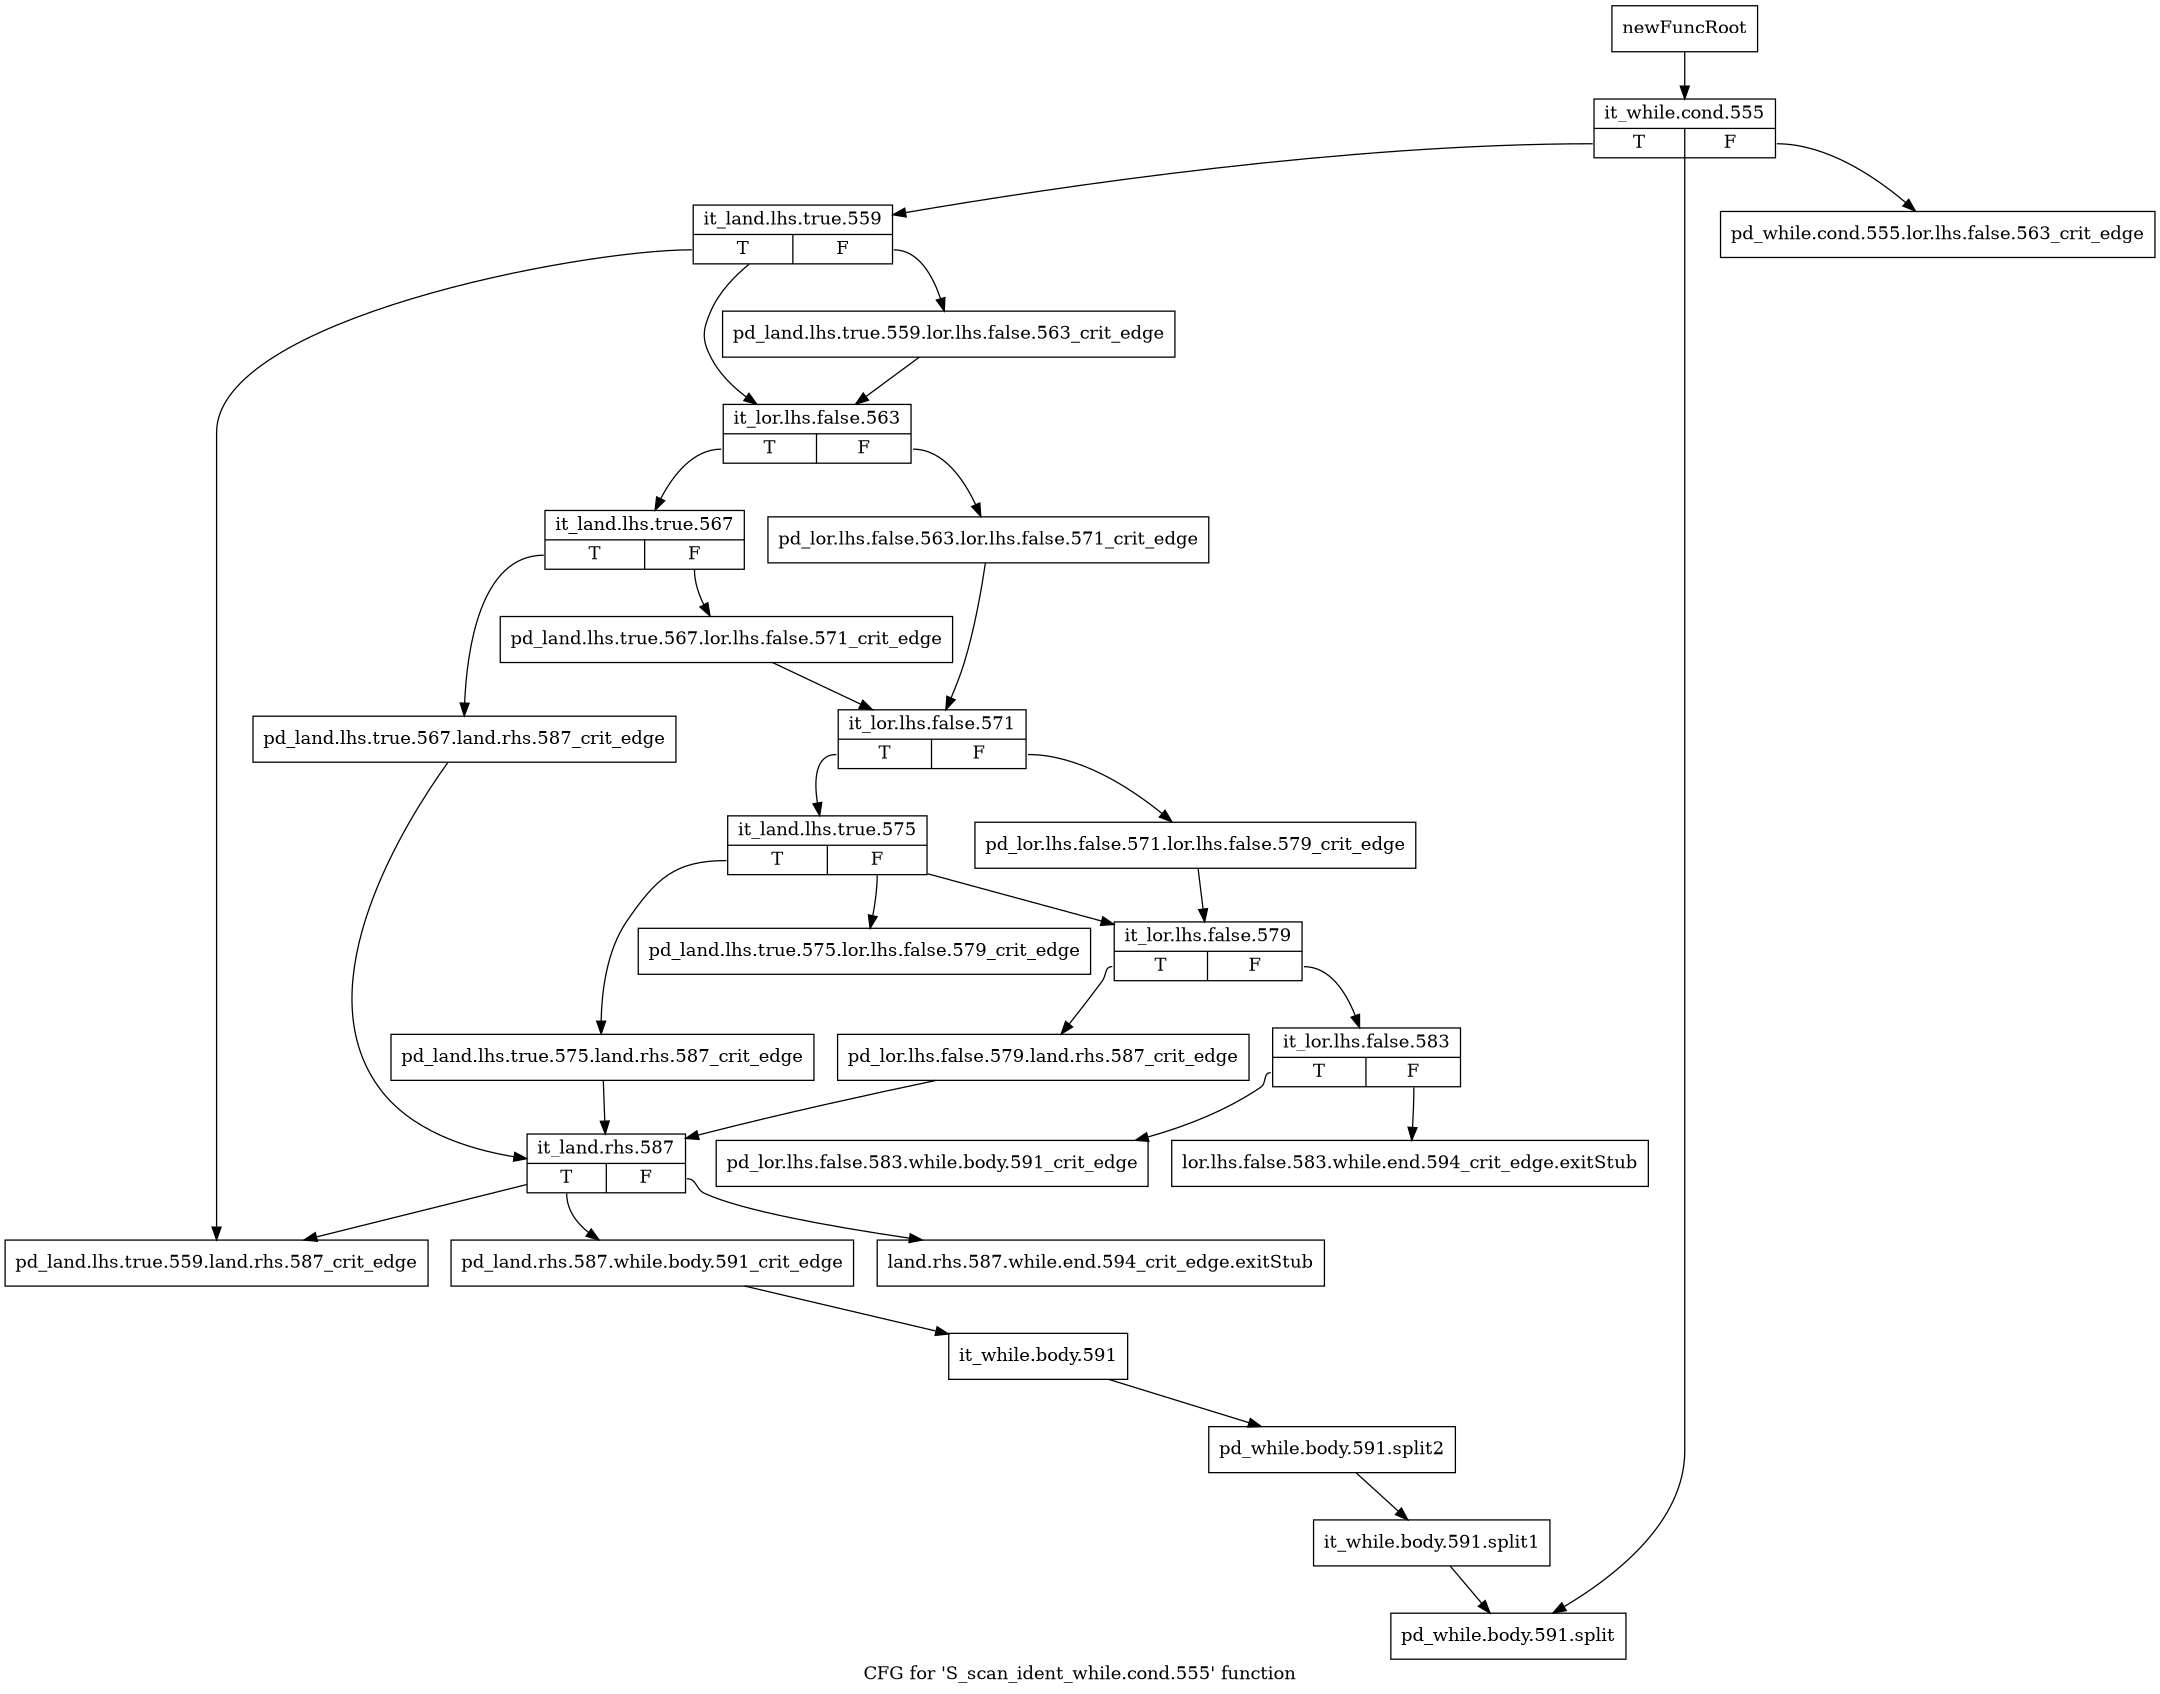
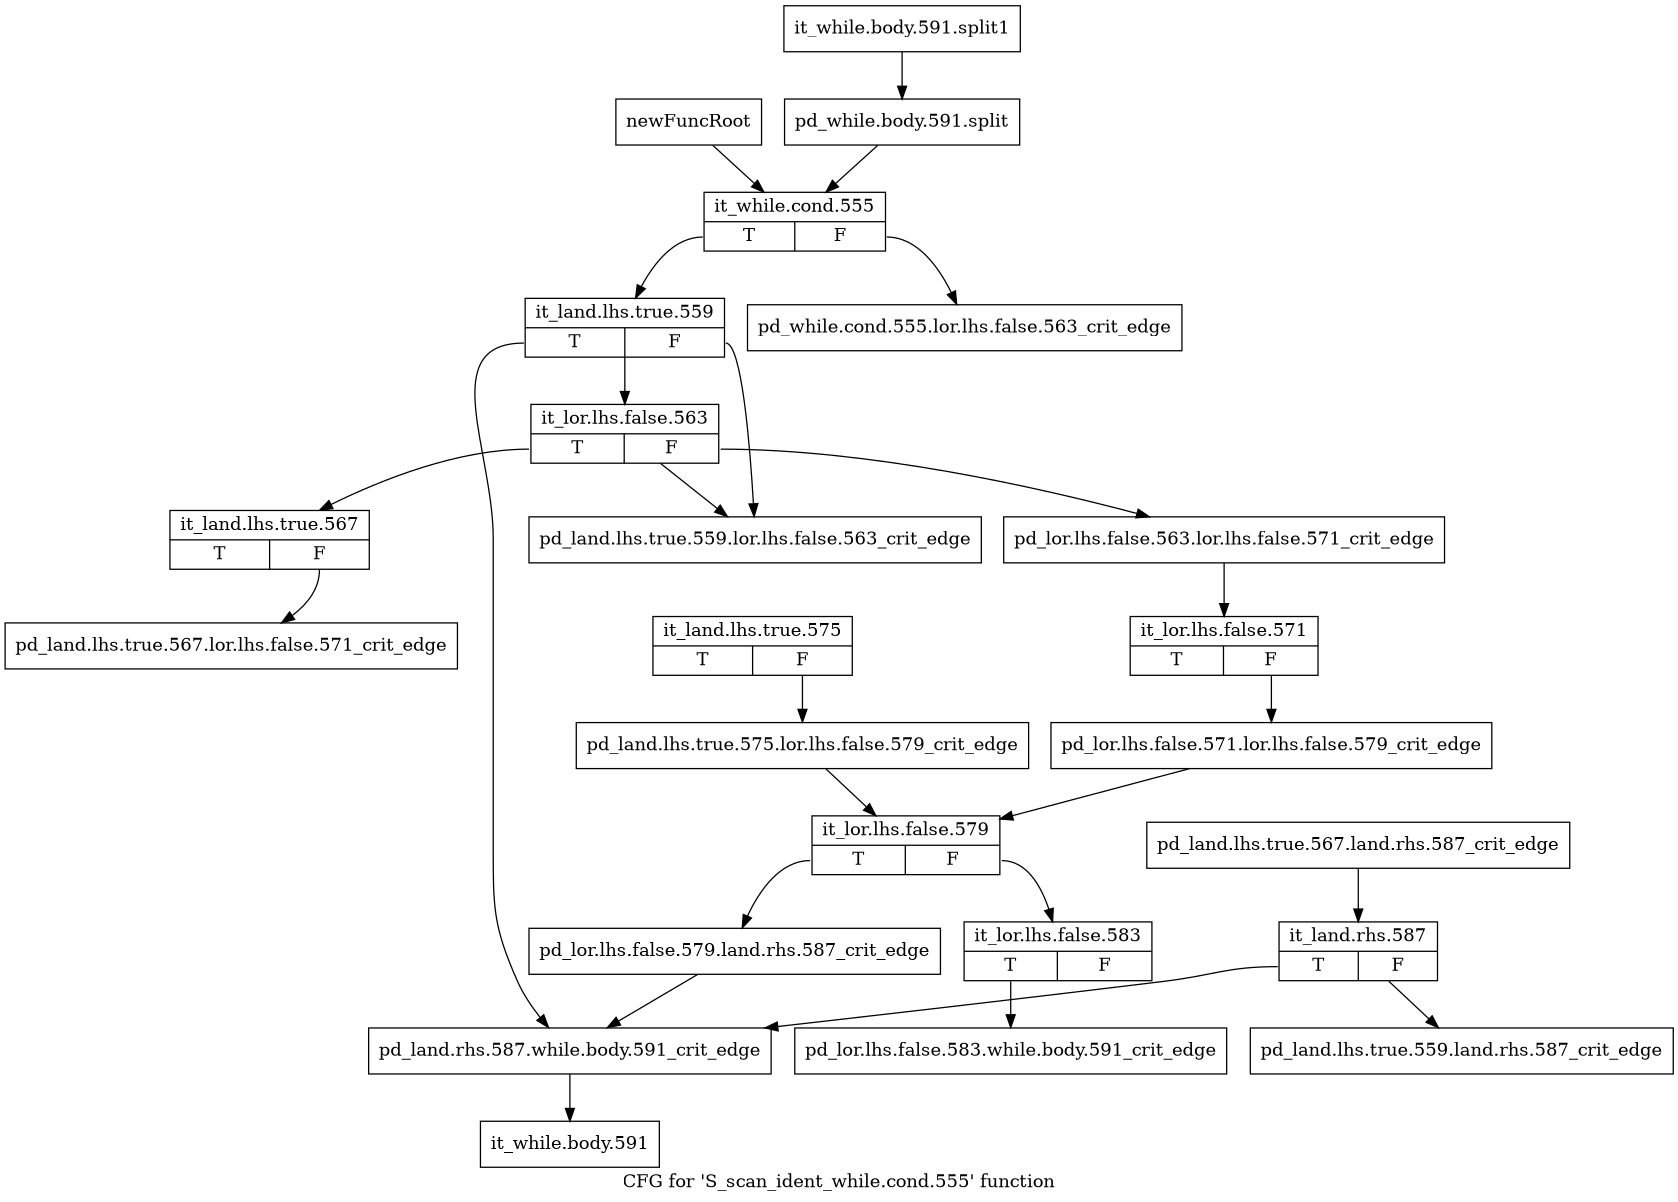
  digraph {
    label="CFG for 'S_scan_ident_while.cond.555' function"
    node [shape=record]
    n1 [label="{newFuncRoot}"]
    n2 [label="{it_while.cond.555|{<s0>T|<s1>F}}"]
    n3 [label="{it_land.lhs.true.559|{<s0>T|<s1>F}}"]
    n4 [label="{pd_while.cond.555.lor.lhs.false.563_crit_edge}"]
    n5 [label="{pd_land.lhs.true.559.land.rhs.587_crit_edge}"]
    n6 [label="{pd_land.lhs.true.559.lor.lhs.false.563_crit_edge}"]
    n7 [label="{it_lor.lhs.false.563|{<s0>T|<s1>F}}"]
-   n8 [label="{lor.lhs.false.583.while.end.594_crit_edge.exitStub}"]
-   n9 [label="{land.rhs.587.while.end.594_crit_edge.exitStub}"]
    n10 [label="{it_land.lhs.true.567|{<s0>T|<s1>F}}"]
    n11 [label="{pd_lor.lhs.false.563.lor.lhs.false.571_crit_edge}"]
    n12 [label="{pd_land.lhs.true.567.land.rhs.587_crit_edge}"]
    n13 [label="{pd_land.lhs.true.567.lor.lhs.false.571_crit_edge}"]
    n14 [label="{it_lor.lhs.false.571|{<s0>T|<s1>F}}"]
    n15 [label="{it_land.rhs.587|{<s0>T|<s1>F}}"]
    n16 [label="{pd_land.rhs.587.while.body.591_crit_edge}"]
    n17 [label="{it_land.lhs.true.575|{<s0>T|<s1>F}}"]
    n18 [label="{pd_lor.lhs.false.571.lor.lhs.false.579_crit_edge}"]
-   n19 [label="{pd_land.lhs.true.575.land.rhs.587_crit_edge}"]
    n20 [label="{pd_land.lhs.true.575.lor.lhs.false.579_crit_edge}"]
    n21 [label="{it_lor.lhs.false.579|{<s0>T|<s1>F}}"]
    n22 [label="{pd_lor.lhs.false.579.land.rhs.587_crit_edge}"]
    n23 [label="{it_lor.lhs.false.583|{<s0>T|<s1>F}}"]
    n24 [label="{pd_lor.lhs.false.583.while.body.591_crit_edge}"]
    n25 [label="{it_while.body.591}"]
-   n26 [label="{pd_while.body.591.split2}"]
    n27 [label="{it_while.body.591.split1}"]
    n28 [label="{pd_while.body.591.split}"]
    n1 -> n2
    n2 -> n3 [tailport=s0]
    n2 -> n4 [tailport=s1]
-   n3 -> n5 [tailport=s0]
+   n3 -> n16 [tailport=s0]
    n3 -> n6 [tailport=s1]
    n3 -> n7
-   n6 -> n7
+   n7 -> n6
    n7 -> n10 [tailport=s0]
    n7 -> n11 [tailport=s1]
-   n10 -> n12 [tailport=s0]
    n10 -> n13 [tailport=s1]
    n11 -> n14
    n12 -> n15
-   n13 -> n14
-   n14 -> n17 [tailport=s0]
    n14 -> n18 [tailport=s1]
    n15 -> n5
-   n15 -> n9 [tailport=s1]
    n15 -> n16 [tailport=s0]
    n16 -> n25
-   n17 -> n19 [tailport=s0]
    n17 -> n20 [tailport=s1]
    n18 -> n21
-   n19 -> n15
-   n17 -> n21
+   n20 -> n21
    n21 -> n22 [tailport=s0]
    n21 -> n23 [tailport=s1]
-   n22 -> n15
-   n23 -> n8 [tailport=s1]
+   n22 -> n16
    n23 -> n24 [tailport=s0]
-   n25 -> n26
-   n26 -> n27
    n27 -> n28
-   n2 -> n28
+   n28 -> n2
  }
